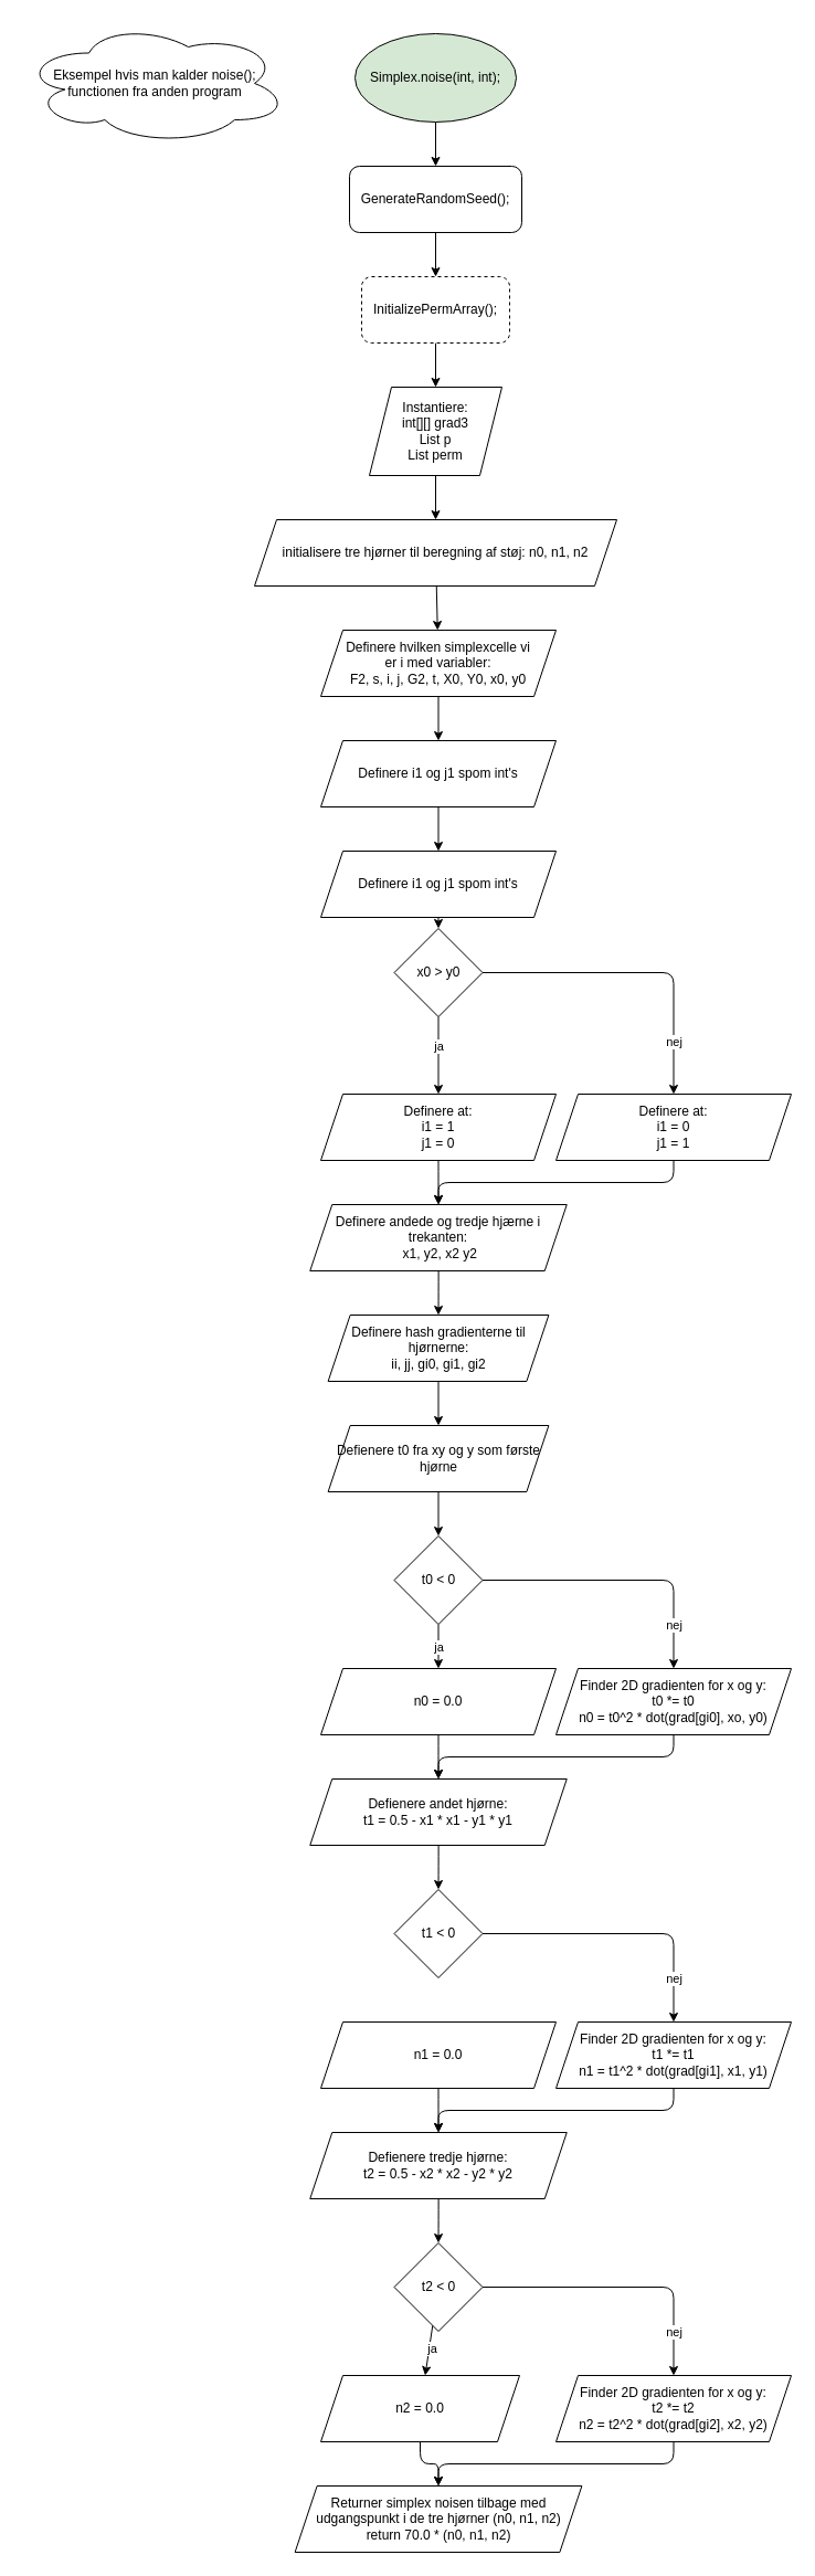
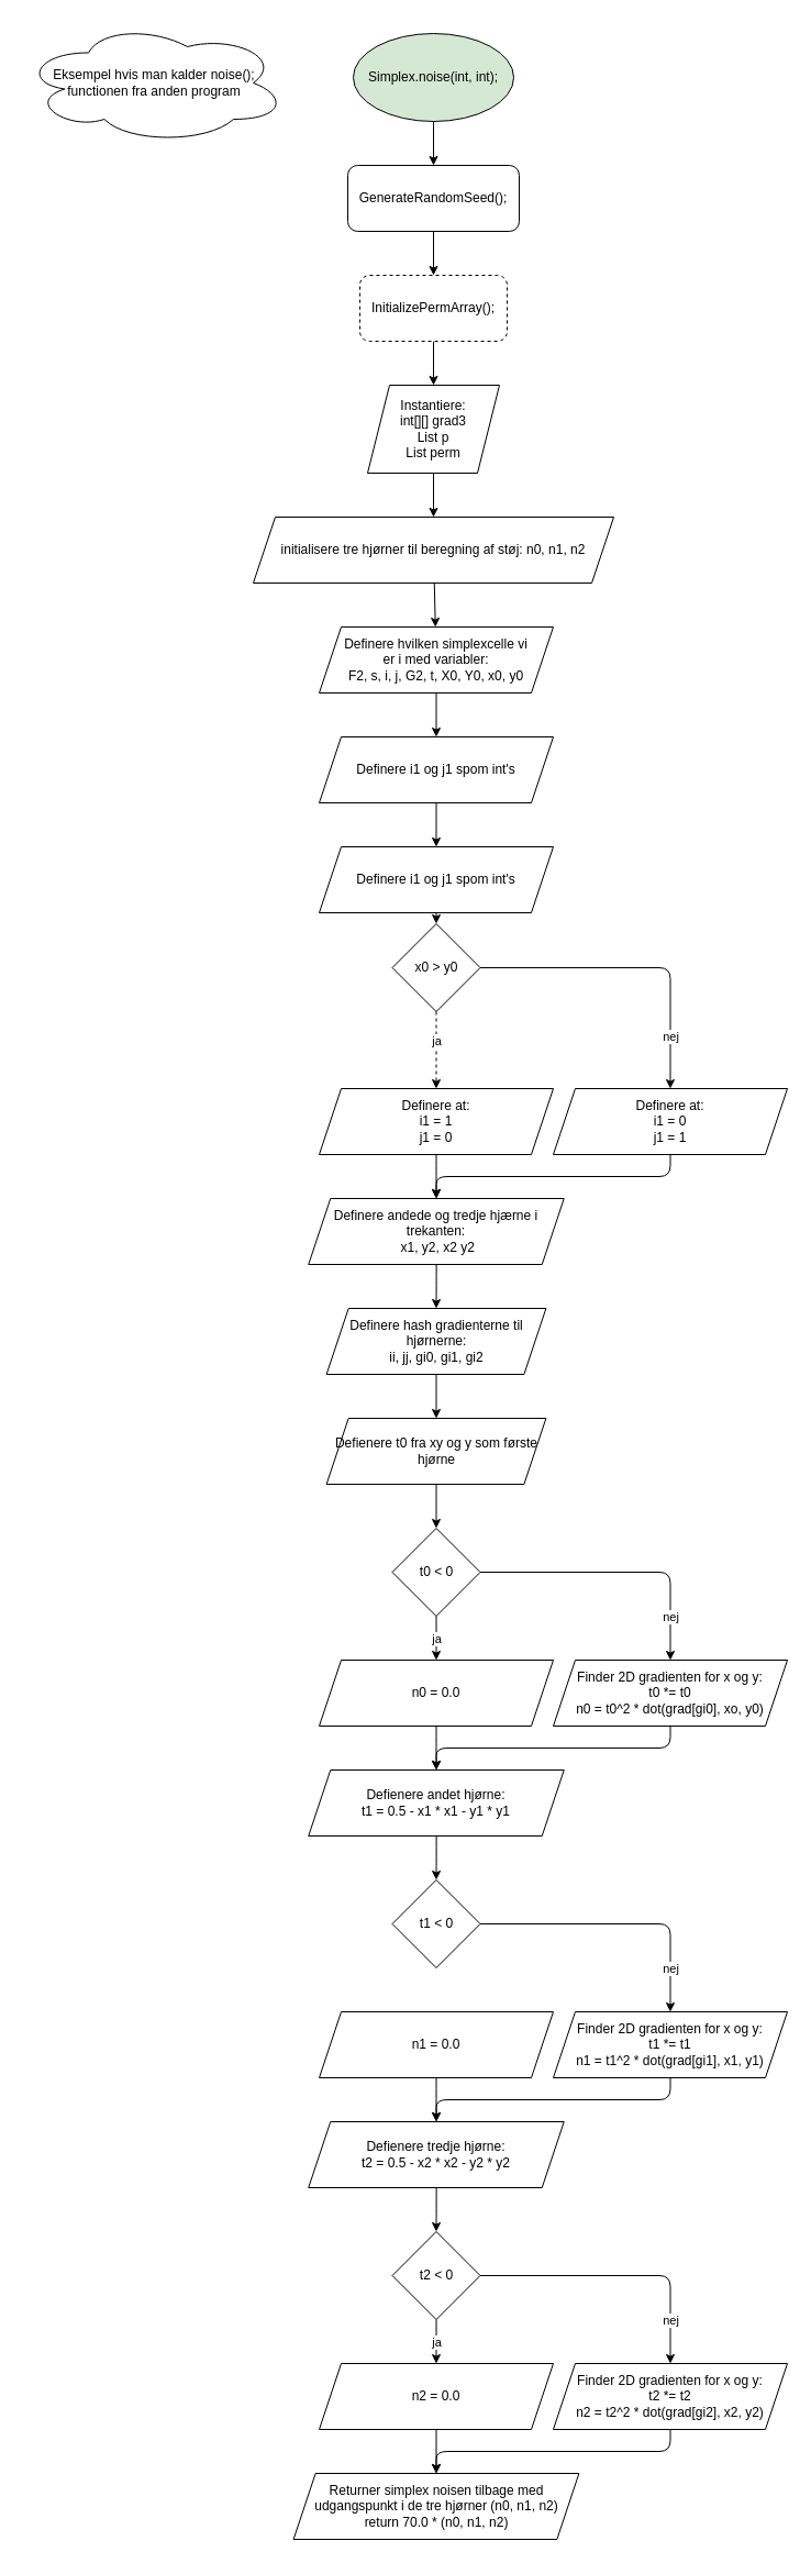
  <mxCell id="0" />
  <mxCell id="1" parent="0" />
  <mxCell id="2" value="" style="edgeStyle=none;html=1;" parent="1" source="3" target="6" edge="1"><mxGeometry relative="1" as="geometry" /></mxCell>
  <mxCell id="3" value="Simplex.noise(int, int);" style="ellipse;whiteSpace=wrap;html=1;fillColor=#d5e8d4;" parent="1" vertex="1"><mxGeometry x="321" y="30" width="146" height="80" as="geometry" /></mxCell>
  <mxCell id="4" value="Eksempel hvis man kalder noise(); functionen fra anden program" style="ellipse;shape=cloud;whiteSpace=wrap;html=1;" parent="1" vertex="1"><mxGeometry x="20" y="20" width="240" height="110" as="geometry" /></mxCell>
  <mxCell id="5" value="" style="edgeStyle=none;html=1;" parent="1" source="6" target="8" edge="1"><mxGeometry relative="1" as="geometry" /></mxCell>
  <mxCell id="6" value="GenerateRandomSeed();" style="rounded=1;whiteSpace=wrap;html=1;fontFamily=Helvetica;fontSize=12;fontColor=default;align=center;strokeColor=default;fillColor=default;" parent="1" vertex="1"><mxGeometry x="316" y="150" width="156" height="60" as="geometry" /></mxCell>
  <mxCell id="7" value="" style="edgeStyle=none;html=1;" parent="1" source="8" target="10" edge="1"><mxGeometry relative="1" as="geometry" /></mxCell>
  <mxCell id="8" value="InitializePermArray();" style="rounded=1;whiteSpace=wrap;html=1;dashed=1;" parent="1" vertex="1"><mxGeometry x="327" y="250" width="134" height="60" as="geometry" /></mxCell>
  <mxCell id="9" value="" style="edgeStyle=none;html=1;" parent="1" source="10" target="12" edge="1"><mxGeometry relative="1" as="geometry" /></mxCell>
  <mxCell id="10" value="Instantiere:&lt;br&gt;int[][] grad3&lt;br&gt;List p&lt;br&gt;List perm" style="shape=parallelogram;perimeter=parallelogramPerimeter;whiteSpace=wrap;html=1;fixedSize=1;fontFamily=Helvetica;fontSize=12;fontColor=default;align=center;strokeColor=default;fillColor=default;" parent="1" vertex="1"><mxGeometry x="334" y="350" width="120" height="80" as="geometry" /></mxCell>
  <mxCell id="11" value="" style="edgeStyle=none;html=1;" parent="1" source="12" target="14" edge="1"><mxGeometry relative="1" as="geometry" /></mxCell>
  <mxCell id="12" value="initialisere tre hjørner til beregning af støj: n0, n1, n2" style="shape=parallelogram;perimeter=parallelogramPerimeter;whiteSpace=wrap;html=1;fixedSize=1;fontFamily=Helvetica;fontSize=12;fontColor=default;align=center;strokeColor=default;fillColor=default;" parent="1" vertex="1"><mxGeometry x="230" y="470" width="328" height="60" as="geometry" /></mxCell>
  <mxCell id="13" value="" style="edgeStyle=none;html=1;" parent="1" source="14" target="16" edge="1"><mxGeometry relative="1" as="geometry" /></mxCell>
  <mxCell id="14" value="Definere hvilken simplexcelle vi &lt;br&gt;er i med variabler:&lt;br&gt;F2, s, i, j, G2, t, X0, Y0, x0, y0" style="shape=parallelogram;perimeter=parallelogramPerimeter;whiteSpace=wrap;html=1;fixedSize=1;fontFamily=Helvetica;fontSize=12;fontColor=default;align=center;strokeColor=default;fillColor=default;" parent="1" vertex="1"><mxGeometry x="290" y="570" width="213" height="60" as="geometry" /></mxCell>
  <mxCell id="15" value="" style="edgeStyle=none;html=1;" edge="1" parent="1" source="16" target="18"><mxGeometry relative="1" as="geometry" /></mxCell>
  <mxCell id="16" value="Definere i1 og j1 spom int's" style="shape=parallelogram;perimeter=parallelogramPerimeter;whiteSpace=wrap;html=1;fixedSize=1;fontFamily=Helvetica;fontSize=12;fontColor=default;align=center;strokeColor=default;fillColor=default;" parent="1" vertex="1"><mxGeometry x="290" y="670" width="213" height="60" as="geometry" /></mxCell>
  <mxCell id="17" value="" style="edgeStyle=none;html=1;" edge="1" parent="1" source="18" target="23"><mxGeometry relative="1" as="geometry" /></mxCell>
  <mxCell id="18" value="Definere i1 og j1 spom int's" style="shape=parallelogram;perimeter=parallelogramPerimeter;whiteSpace=wrap;html=1;fixedSize=1;fontFamily=Helvetica;fontSize=12;fontColor=default;align=center;strokeColor=default;fillColor=default;" vertex="1" parent="1"><mxGeometry x="290" y="770" width="213" height="60" as="geometry" /></mxCell>
- <mxCell id="19" value="" style="edgeStyle=none;html=1;" edge="1" parent="1" source="23" target="25"><mxGeometry relative="1" as="geometry" /></mxCell>
+ <mxCell id="19" value="" style="edgeStyle=none;html=1;dashed=1;" edge="1" parent="1" source="23" target="25"><mxGeometry relative="1" as="geometry" /></mxCell>
  <mxCell id="20" value="ja" style="edgeLabel;html=1;align=center;verticalAlign=middle;resizable=0;points=[];" vertex="1" connectable="0" parent="19"><mxGeometry x="-0.641" y="-2" relative="1" as="geometry"><mxPoint x="2" y="13" as="offset" /></mxGeometry></mxCell>
  <mxCell id="21" style="edgeStyle=orthogonalEdgeStyle;html=1;exitX=1;exitY=0.5;exitDx=0;exitDy=0;entryX=0.5;entryY=0;entryDx=0;entryDy=0;" edge="1" parent="1" source="23" target="27"><mxGeometry relative="1" as="geometry" /></mxCell>
  <mxCell id="22" value="nej" style="edgeLabel;html=1;align=center;verticalAlign=middle;resizable=0;points=[];" vertex="1" connectable="0" parent="21"><mxGeometry x="0.468" y="-2" relative="1" as="geometry"><mxPoint x="2" y="27" as="offset" /></mxGeometry></mxCell>
  <mxCell id="23" value="x0 &amp;gt; y0" style="rhombus;whiteSpace=wrap;html=1;" vertex="1" parent="1"><mxGeometry x="356.5" y="840" width="80" height="80" as="geometry" /></mxCell>
  <mxCell id="24" value="" style="edgeStyle=orthogonalEdgeStyle;html=1;" edge="1" parent="1" source="25" target="29"><mxGeometry relative="1" as="geometry" /></mxCell>
  <mxCell id="25" value="Definere at:&lt;br&gt;i1 = 1&lt;br&gt;j1 = 0" style="shape=parallelogram;perimeter=parallelogramPerimeter;whiteSpace=wrap;html=1;fixedSize=1;fontFamily=Helvetica;fontSize=12;fontColor=default;align=center;strokeColor=default;fillColor=default;" vertex="1" parent="1"><mxGeometry x="290" y="990" width="213" height="60" as="geometry" /></mxCell>
  <mxCell id="26" style="edgeStyle=orthogonalEdgeStyle;html=1;exitX=0.5;exitY=1;exitDx=0;exitDy=0;entryX=0.5;entryY=0;entryDx=0;entryDy=0;" edge="1" parent="1" source="27" target="29"><mxGeometry relative="1" as="geometry" /></mxCell>
  <mxCell id="27" value="Definere at:&lt;br&gt;i1 = 0&lt;br&gt;j1 = 1" style="shape=parallelogram;perimeter=parallelogramPerimeter;whiteSpace=wrap;html=1;fixedSize=1;fontFamily=Helvetica;fontSize=12;fontColor=default;align=center;strokeColor=default;fillColor=default;" vertex="1" parent="1"><mxGeometry x="503" y="990" width="213" height="60" as="geometry" /></mxCell>
  <mxCell id="28" value="" style="edgeStyle=orthogonalEdgeStyle;html=1;" edge="1" parent="1" source="29" target="31"><mxGeometry relative="1" as="geometry" /></mxCell>
  <mxCell id="29" value="Definere andede og tredje hjærne i trekanten:&lt;br&gt;&amp;nbsp;x1, y2, x2 y2" style="shape=parallelogram;perimeter=parallelogramPerimeter;whiteSpace=wrap;html=1;fixedSize=1;fontFamily=Helvetica;fontSize=12;fontColor=default;align=center;strokeColor=default;fillColor=default;" vertex="1" parent="1"><mxGeometry x="280.25" y="1090" width="232.5" height="60" as="geometry" /></mxCell>
  <mxCell id="30" value="" style="edgeStyle=orthogonalEdgeStyle;html=1;" edge="1" parent="1" source="31" target="33"><mxGeometry relative="1" as="geometry" /></mxCell>
  <mxCell id="31" value="Definere hash gradienterne til hjørnerne:&lt;br&gt;ii, jj, gi0, gi1, gi2" style="shape=parallelogram;perimeter=parallelogramPerimeter;whiteSpace=wrap;html=1;fixedSize=1;fontFamily=Helvetica;fontSize=12;fontColor=default;align=center;strokeColor=default;fillColor=default;" vertex="1" parent="1"><mxGeometry x="296.63" y="1190" width="199.75" height="60" as="geometry" /></mxCell>
  <mxCell id="32" value="" style="edgeStyle=orthogonalEdgeStyle;html=1;" edge="1" parent="1" source="33" target="38"><mxGeometry relative="1" as="geometry" /></mxCell>
  <mxCell id="33" value="Defienere t0 fra xy og y som første hjørne" style="shape=parallelogram;perimeter=parallelogramPerimeter;whiteSpace=wrap;html=1;fixedSize=1;fontFamily=Helvetica;fontSize=12;fontColor=default;align=center;strokeColor=default;fillColor=default;" vertex="1" parent="1"><mxGeometry x="296.63" y="1290" width="199.75" height="60" as="geometry" /></mxCell>
  <mxCell id="34" value="" style="edgeStyle=none;html=1;" edge="1" parent="1" source="38" target="40"><mxGeometry relative="1" as="geometry" /></mxCell>
  <mxCell id="35" value="ja" style="edgeLabel;html=1;align=center;verticalAlign=middle;resizable=0;points=[];" vertex="1" connectable="0" parent="34"><mxGeometry x="-0.641" y="-2" relative="1" as="geometry"><mxPoint x="2" y="13" as="offset" /></mxGeometry></mxCell>
  <mxCell id="36" style="edgeStyle=orthogonalEdgeStyle;html=1;exitX=1;exitY=0.5;exitDx=0;exitDy=0;entryX=0.5;entryY=0;entryDx=0;entryDy=0;" edge="1" parent="1" source="38" target="42"><mxGeometry relative="1" as="geometry" /></mxCell>
  <mxCell id="37" value="nej" style="edgeLabel;html=1;align=center;verticalAlign=middle;resizable=0;points=[];" vertex="1" connectable="0" parent="36"><mxGeometry x="0.468" y="-2" relative="1" as="geometry"><mxPoint x="2" y="27" as="offset" /></mxGeometry></mxCell>
  <mxCell id="38" value="t0 &amp;lt; 0" style="rhombus;whiteSpace=wrap;html=1;" vertex="1" parent="1"><mxGeometry x="356.5" y="1390" width="80" height="80" as="geometry" /></mxCell>
  <mxCell id="39" value="" style="edgeStyle=orthogonalEdgeStyle;html=1;" edge="1" parent="1" source="40" target="44"><mxGeometry relative="1" as="geometry" /></mxCell>
  <mxCell id="40" value="n0 = 0.0" style="shape=parallelogram;perimeter=parallelogramPerimeter;whiteSpace=wrap;html=1;fixedSize=1;fontFamily=Helvetica;fontSize=12;fontColor=default;align=center;strokeColor=default;fillColor=default;" vertex="1" parent="1"><mxGeometry x="290" y="1510" width="213" height="60" as="geometry" /></mxCell>
  <mxCell id="41" style="edgeStyle=orthogonalEdgeStyle;html=1;exitX=0.5;exitY=1;exitDx=0;exitDy=0;entryX=0.5;entryY=0;entryDx=0;entryDy=0;" edge="1" parent="1" source="42" target="44"><mxGeometry relative="1" as="geometry" /></mxCell>
  <mxCell id="42" value="Finder 2D gradienten for x og y:&lt;br&gt;t0 *= t0&lt;br&gt;n0 = t0^2 * dot(grad[gi0], xo, y0)" style="shape=parallelogram;perimeter=parallelogramPerimeter;whiteSpace=wrap;html=1;fixedSize=1;fontFamily=Helvetica;fontSize=12;fontColor=default;align=center;strokeColor=default;fillColor=default;" vertex="1" parent="1"><mxGeometry x="503" y="1510" width="213" height="60" as="geometry" /></mxCell>
  <mxCell id="43" value="" style="edgeStyle=orthogonalEdgeStyle;html=1;" edge="1" parent="1" source="44" target="47"><mxGeometry relative="1" as="geometry" /></mxCell>
  <mxCell id="44" value="Defienere andet hjørne:&lt;br&gt;t1 = 0.5 - x1 * x1 - y1 * y1" style="shape=parallelogram;perimeter=parallelogramPerimeter;whiteSpace=wrap;html=1;fixedSize=1;fontFamily=Helvetica;fontSize=12;fontColor=default;align=center;strokeColor=default;fillColor=default;" vertex="1" parent="1"><mxGeometry x="280.25" y="1610" width="232.5" height="60" as="geometry" /></mxCell>
  <mxCell id="45" style="edgeStyle=orthogonalEdgeStyle;html=1;exitX=1;exitY=0.5;exitDx=0;exitDy=0;entryX=0.5;entryY=0;entryDx=0;entryDy=0;" edge="1" parent="1" source="47" target="51"><mxGeometry relative="1" as="geometry" /></mxCell>
  <mxCell id="46" value="nej" style="edgeLabel;html=1;align=center;verticalAlign=middle;resizable=0;points=[];" vertex="1" connectable="0" parent="45"><mxGeometry x="0.468" y="-2" relative="1" as="geometry"><mxPoint x="2" y="27" as="offset" /></mxGeometry></mxCell>
  <mxCell id="47" value="t1 &amp;lt; 0" style="rhombus;whiteSpace=wrap;html=1;" vertex="1" parent="1"><mxGeometry x="356.5" y="1710" width="80" height="80" as="geometry" /></mxCell>
  <mxCell id="48" value="" style="edgeStyle=orthogonalEdgeStyle;html=1;" edge="1" parent="1" source="49" target="53"><mxGeometry relative="1" as="geometry" /></mxCell>
  <mxCell id="49" value="n1 = 0.0" style="shape=parallelogram;perimeter=parallelogramPerimeter;whiteSpace=wrap;html=1;fixedSize=1;fontFamily=Helvetica;fontSize=12;fontColor=default;align=center;strokeColor=default;fillColor=default;" vertex="1" parent="1"><mxGeometry x="290" y="1830" width="213" height="60" as="geometry" /></mxCell>
  <mxCell id="50" style="edgeStyle=orthogonalEdgeStyle;html=1;exitX=0.5;exitY=1;exitDx=0;exitDy=0;entryX=0.5;entryY=0;entryDx=0;entryDy=0;" edge="1" parent="1" source="51" target="53"><mxGeometry relative="1" as="geometry" /></mxCell>
  <mxCell id="51" value="Finder 2D gradienten for x og y:&lt;br&gt;t1 *= t1&lt;br&gt;n1 = t1^2 * dot(grad[gi1], x1, y1)" style="shape=parallelogram;perimeter=parallelogramPerimeter;whiteSpace=wrap;html=1;fixedSize=1;fontFamily=Helvetica;fontSize=12;fontColor=default;align=center;strokeColor=default;fillColor=default;" vertex="1" parent="1"><mxGeometry x="503" y="1830" width="213" height="60" as="geometry" /></mxCell>
  <mxCell id="52" value="" style="edgeStyle=orthogonalEdgeStyle;html=1;" edge="1" parent="1" source="53" target="58"><mxGeometry relative="1" as="geometry" /></mxCell>
  <mxCell id="53" value="Defienere tredje hjørne:&lt;br&gt;t2 = 0.5 - x2 * x2 - y2 * y2" style="shape=parallelogram;perimeter=parallelogramPerimeter;whiteSpace=wrap;html=1;fixedSize=1;fontFamily=Helvetica;fontSize=12;fontColor=default;align=center;strokeColor=default;fillColor=default;" vertex="1" parent="1"><mxGeometry x="280.25" y="1930" width="232.5" height="60" as="geometry" /></mxCell>
  <mxCell id="54" value="" style="edgeStyle=none;html=1;" edge="1" parent="1" source="58" target="60"><mxGeometry relative="1" as="geometry" /></mxCell>
  <mxCell id="55" value="ja" style="edgeLabel;html=1;align=center;verticalAlign=middle;resizable=0;points=[];" vertex="1" connectable="0" parent="54"><mxGeometry x="-0.641" y="-2" relative="1" as="geometry"><mxPoint x="2" y="13" as="offset" /></mxGeometry></mxCell>
  <mxCell id="56" style="edgeStyle=orthogonalEdgeStyle;html=1;exitX=1;exitY=0.5;exitDx=0;exitDy=0;entryX=0.5;entryY=0;entryDx=0;entryDy=0;" edge="1" parent="1" source="58" target="62"><mxGeometry relative="1" as="geometry" /></mxCell>
  <mxCell id="57" value="nej" style="edgeLabel;html=1;align=center;verticalAlign=middle;resizable=0;points=[];" vertex="1" connectable="0" parent="56"><mxGeometry x="0.468" y="-2" relative="1" as="geometry"><mxPoint x="2" y="27" as="offset" /></mxGeometry></mxCell>
  <mxCell id="58" value="t2 &amp;lt; 0" style="rhombus;whiteSpace=wrap;html=1;" vertex="1" parent="1"><mxGeometry x="356.5" y="2030" width="80" height="80" as="geometry" /></mxCell>
  <mxCell id="59" value="" style="edgeStyle=orthogonalEdgeStyle;html=1;" edge="1" parent="1" source="60" target="63"><mxGeometry relative="1" as="geometry" /></mxCell>
- <mxCell id="60" value="n2 = 0.0" style="shape=parallelogram;perimeter=parallelogramPerimeter;whiteSpace=wrap;html=1;fixedSize=1;fontFamily=Helvetica;fontSize=12;fontColor=default;align=center;strokeColor=default;fillColor=default;" vertex="1" parent="1"><mxGeometry x="290" y="2150" width="180" height="60" as="geometry" /></mxCell>
+ <mxCell id="60" value="n2 = 0.0" style="shape=parallelogram;perimeter=parallelogramPerimeter;whiteSpace=wrap;html=1;fixedSize=1;fontFamily=Helvetica;fontSize=12;fontColor=default;align=center;strokeColor=default;fillColor=default;" vertex="1" parent="1"><mxGeometry x="290" y="2150" width="213" height="60" as="geometry" /></mxCell>
  <mxCell id="61" style="edgeStyle=orthogonalEdgeStyle;html=1;exitX=0.5;exitY=1;exitDx=0;exitDy=0;entryX=0.5;entryY=0;entryDx=0;entryDy=0;" edge="1" parent="1" source="62" target="63"><mxGeometry relative="1" as="geometry" /></mxCell>
  <mxCell id="62" value="Finder 2D gradienten for x og y:&lt;br&gt;t2 *= t2&lt;br&gt;n2 = t2^2 * dot(grad[gi2], x2, y2)" style="shape=parallelogram;perimeter=parallelogramPerimeter;whiteSpace=wrap;html=1;fixedSize=1;fontFamily=Helvetica;fontSize=12;fontColor=default;align=center;strokeColor=default;fillColor=default;" vertex="1" parent="1"><mxGeometry x="503" y="2150" width="213" height="60" as="geometry" /></mxCell>
  <mxCell id="63" value="Returner simplex noisen tilbage med udgangspunkt i de tre hjørner (n0, n1, n2)&lt;br&gt;return 70.0 * (n0, n1, n2)" style="shape=parallelogram;perimeter=parallelogramPerimeter;whiteSpace=wrap;html=1;fixedSize=1;fontFamily=Helvetica;fontSize=12;fontColor=default;align=center;strokeColor=default;fillColor=default;" vertex="1" parent="1"><mxGeometry x="266.63" y="2250" width="259.75" height="60" as="geometry" /></mxCell>
